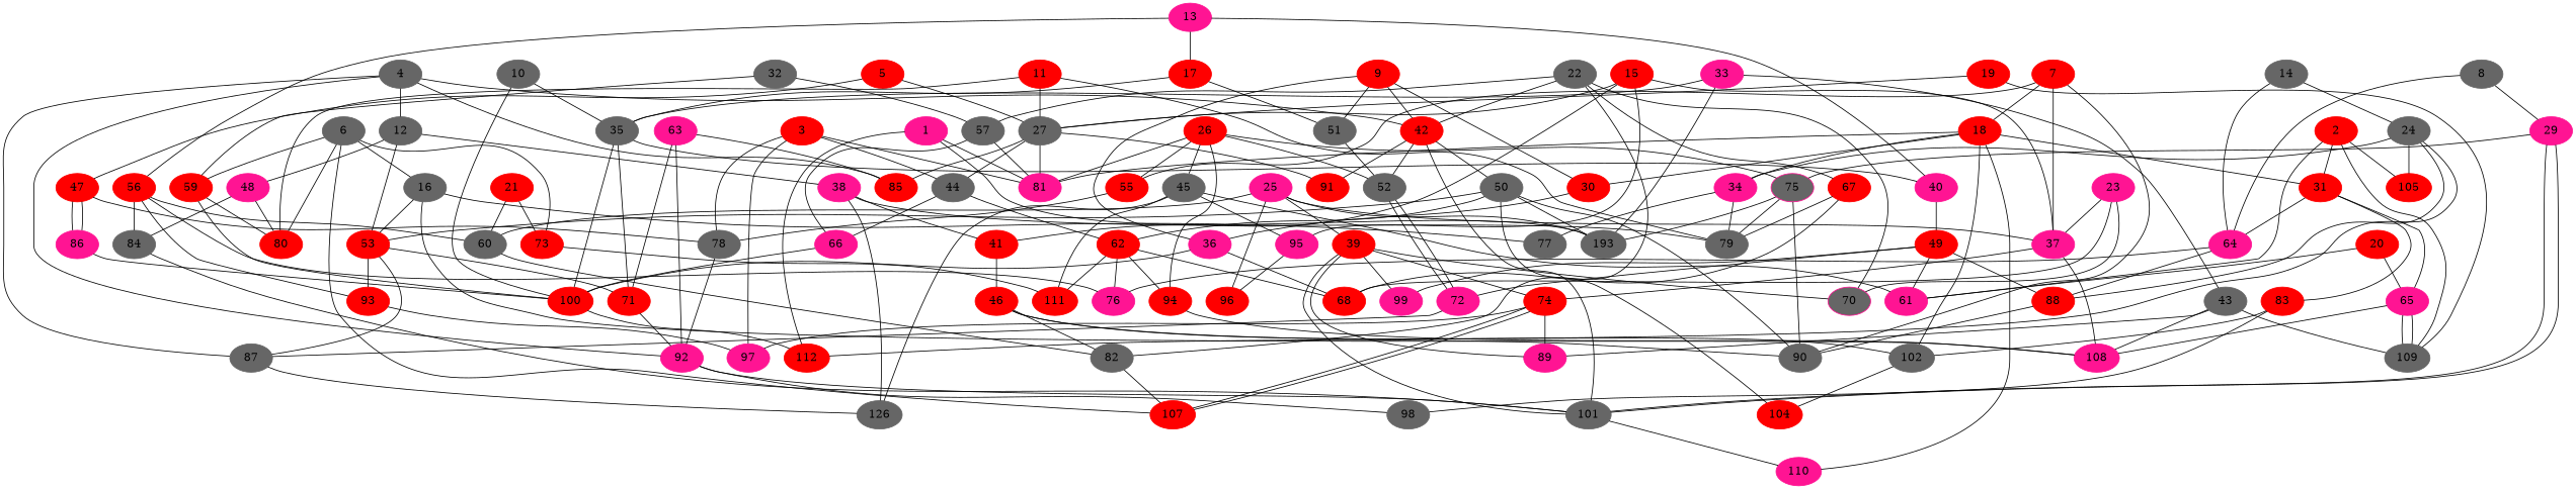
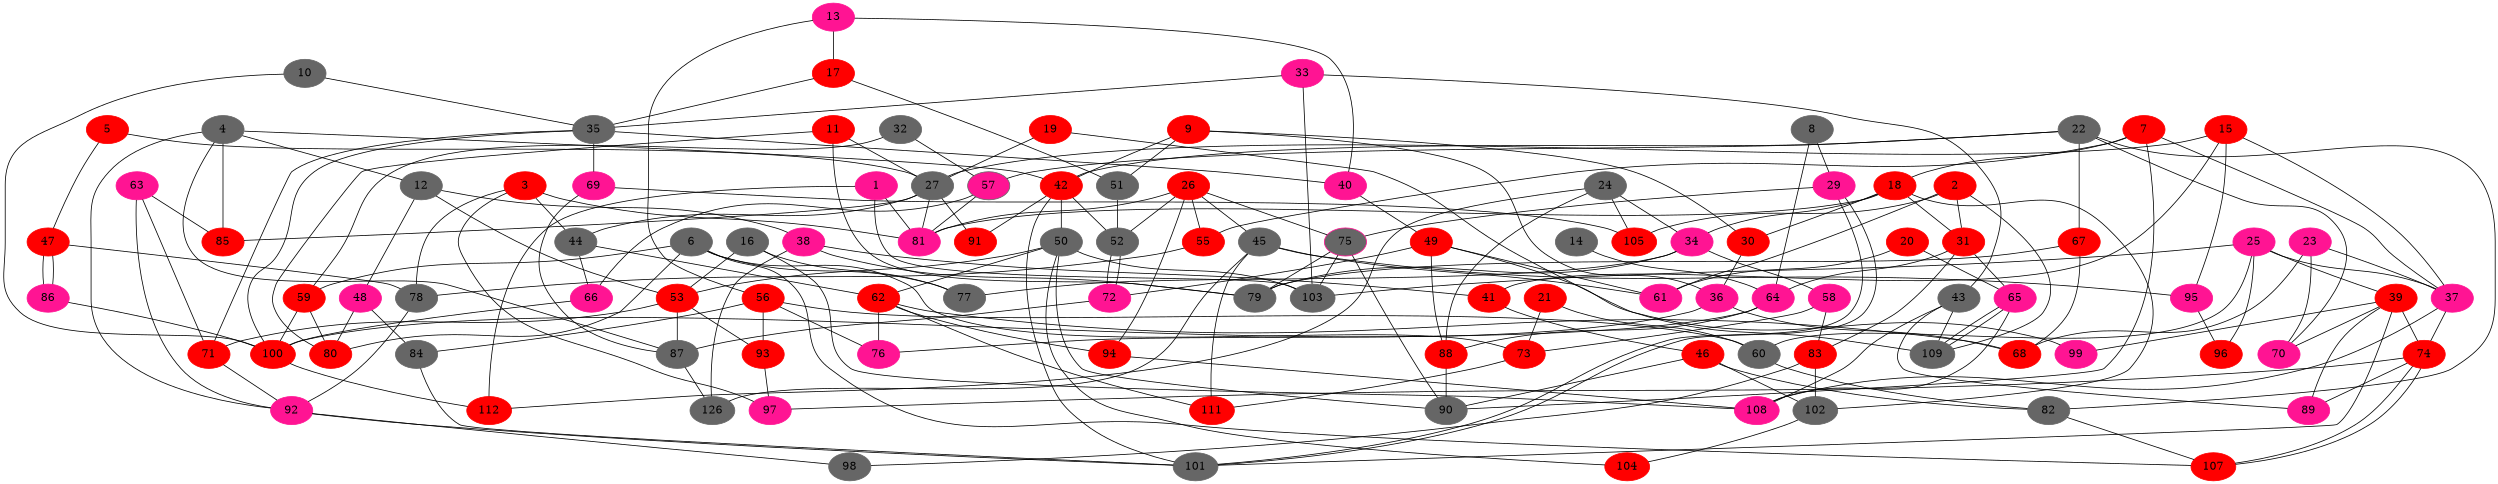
  graph {
    node [color=red style=filled]
    1 [color=deeppink]
    81 [color=deeppink]
-   103 [color=gray40 label=193]
+   103 [color=gray40]
    112
    2
    31
    61 [color=deeppink]
    105
    109 [color=gray40]
    64 [color=deeppink]
    65 [color=deeppink]
    83
    3
    44 [color=gray40]
    78 [color=gray40]
    97 [color=deeppink]
    62
    66 [color=deeppink]
    92 [color=deeppink]
    4 [color=gray40]
    12 [color=gray40]
    42
    85
    87 [color=gray40]
    38 [color=deeppink]
    48 [color=deeppink]
    53
    52 [color=gray40]
    91
    101 [color=gray40]
    50 [color=gray40]
    n32 [color=gray40 label=126]
    98 [color=gray40]
    27 [color=gray40]
    5
    47
    86 [color=deeppink]
    6 [color=gray40]
    59
    73
    77 [color=gray40]
    80
    107
    100
    111
    7
    18
    37 [color=deeppink]
    55
    90 [color=gray40]
    30
    34 [color=deeppink]
    102 [color=gray40]
-   110 [color=deeppink]
    108 [color=deeppink]
    74
    8 [color=gray40]
    29 [color=deeppink]
    75 [color=deeppink fillcolor=gray40]
    88
    76 [color=deeppink]
    9
    36 [color=deeppink]
    51 [color=gray40]
    68
    10 [color=gray40]
    35 [color=gray40]
    40 [color=deeppink]
+   69 [color=deeppink]
    71
    11
    79 [color=gray40]
    41
    84 [color=gray40]
    93
    13 [color=deeppink]
    17
    56
    49
    60 [color=gray40]
    14 [color=gray40]
    24 [color=gray40]
    15
    95 [color=deeppink]
    46
    96
    16 [color=gray40]
+   58 [color=deeppink]
    104
    19
    20
    21
    82 [color=gray40]
    22 [color=gray40]
-   57 [color=gray40]
+   57 [color=gray40 fillcolor=deeppink]
    67
-   70 [color=deeppink fillcolor=gray40]
+   70 [color=deeppink]
    23 [color=deeppink]
    25 [color=deeppink]
    39
    89 [color=deeppink]
    99 [color=deeppink]
    26
    45 [color=gray40]
    94
    72 [color=deeppink]
    32 [color=gray40]
    33 [color=deeppink]
    43 [color=gray40]
    63 [color=deeppink]
    1 -- 81
    1 -- 103
    1 -- 112
    2 -- 31
    2 -- 61
    2 -- 105
    2 -- 109
    31 -- 64
    31 -- 65
    31 -- 83
    64 -- 88
    64 -- 76
    65 -- 109
    65 -- 109
    65 -- 108
    83 -- 98
    83 -- 102
    3 -- 81
    3 -- 44
    3 -- 78
    3 -- 97
    44 -- 62
    44 -- 66
    78 -- 92
    62 -- 111
    62 -- 76
    62 -- 68
    62 -- 94
    66 -- 100
    92 -- 101
    92 -- 98
    4 -- 92
    4 -- 12
    4 -- 42
    4 -- 85
    4 -- 87
    12 -- 38
    12 -- 48
    12 -- 53
    42 -- 52
    42 -- 91
    42 -- 101
    42 -- 50
    87 -- n32
    38 -- n32
    38 -- 79
    38 -- 41
    48 -- 80
    48 -- 84
    53 -- 87
    53 -- 71
    53 -- 93
    52 -- 72
    52 -- 72
-   101 -- 110
    50 -- 103
    50 -- 62
    50 -- 53
    50 -- 90
    50 -- 104
    27 -- 81
    27 -- 44
    27 -- 85
    27 -- 91
    5 -- 27
    5 -- 47
    47 -- 78
    47 -- 86
    47 -- 86
    86 -- 100
    6 -- 59
    6 -- 73
-   6 -- 16
+   6 -- 77
    6 -- 80
    6 -- 107
    59 -- 80
    59 -- 100
    73 -- 111
    100 -- 112
    7 -- 18
    7 -- 37
    7 -- 55
    7 -- 90
    18 -- 81
    18 -- 31
    18 -- 30
    18 -- 34
    18 -- 102
-   18 -- 110
    37 -- 108
    37 -- 74
    55 -- 78
    30 -- 36
    34 -- 77
    34 -- 79
+   34 -- 58
    102 -- 104
    74 -- 97
    74 -- 107
    74 -- 107
    74 -- 89
    8 -- 64
    8 -- 29
    29 -- 101
    29 -- 101
    29 -- 75
    75 -- 103
    75 -- 90
    75 -- 79
    88 -- 90
    9 -- 42
    9 -- 30
    9 -- 36
    9 -- 51
    36 -- 100
    36 -- 68
    51 -- 52
    10 -- 100
    10 -- 35
    35 -- 100
    35 -- 40
+   35 -- 69
    35 -- 71
    40 -- 49
+   69 -- 105
+   69 -- 87
    71 -- 92
    11 -- 27
    11 -- 80
    11 -- 79
    41 -- 46
    84 -- 101
    93 -- 97
    13 -- 40
    13 -- 17
    13 -- 56
    17 -- 51
    17 -- 35
    56 -- 76
    56 -- 84
    56 -- 93
    56 -- 60
    49 -- 61
    49 -- 88
    49 -- 99
    49 -- 72
    60 -- 82
    14 -- 64
-   14 -- 24
    24 -- 112
    24 -- 105
    24 -- 34
    24 -- 88
    15 -- 27
    15 -- 37
    15 -- 41
    15 -- 95
    95 -- 96
    46 -- 90
    46 -- 102
    46 -- 82
    16 -- 53
    16 -- 77
    16 -- 108
+   58 -- 83
+   58 -- 73
    19 -- 109
    19 -- 27
    20 -- 61
    20 -- 65
    21 -- 73
    21 -- 60
    82 -- 107
    22 -- 42
    22 -- 82
    22 -- 57
    22 -- 67
    22 -- 70
    57 -- 81
    57 -- 66
    67 -- 68
    67 -- 79
    23 -- 37
    23 -- 68
    23 -- 70
    25 -- 103
    25 -- 37
    25 -- 60
    25 -- 96
    25 -- 39
    39 -- 101
    39 -- 74
    39 -- 70
    39 -- 89
    39 -- 99
    26 -- 81
    26 -- 52
    26 -- 55
    26 -- 75
    26 -- 45
    26 -- 94
    45 -- 61
    45 -- n32
    45 -- 111
    45 -- 95
    94 -- 108
    72 -- 87
    32 -- 59
    32 -- 57
    33 -- 103
    33 -- 35
    33 -- 43
    43 -- 109
    43 -- 108
    43 -- 89
    63 -- 92
    63 -- 85
    63 -- 71
  }
